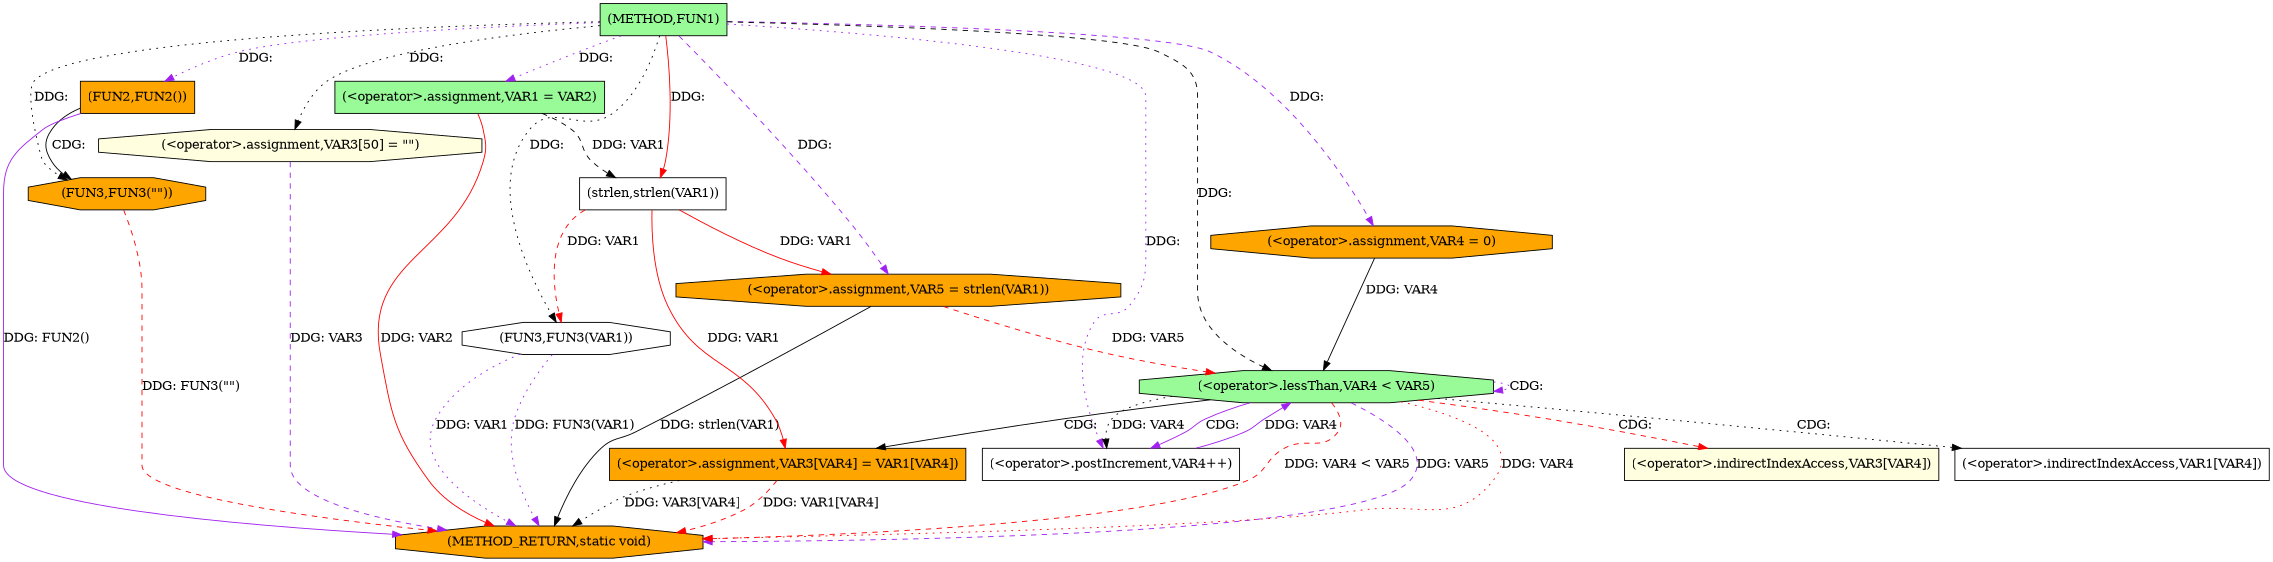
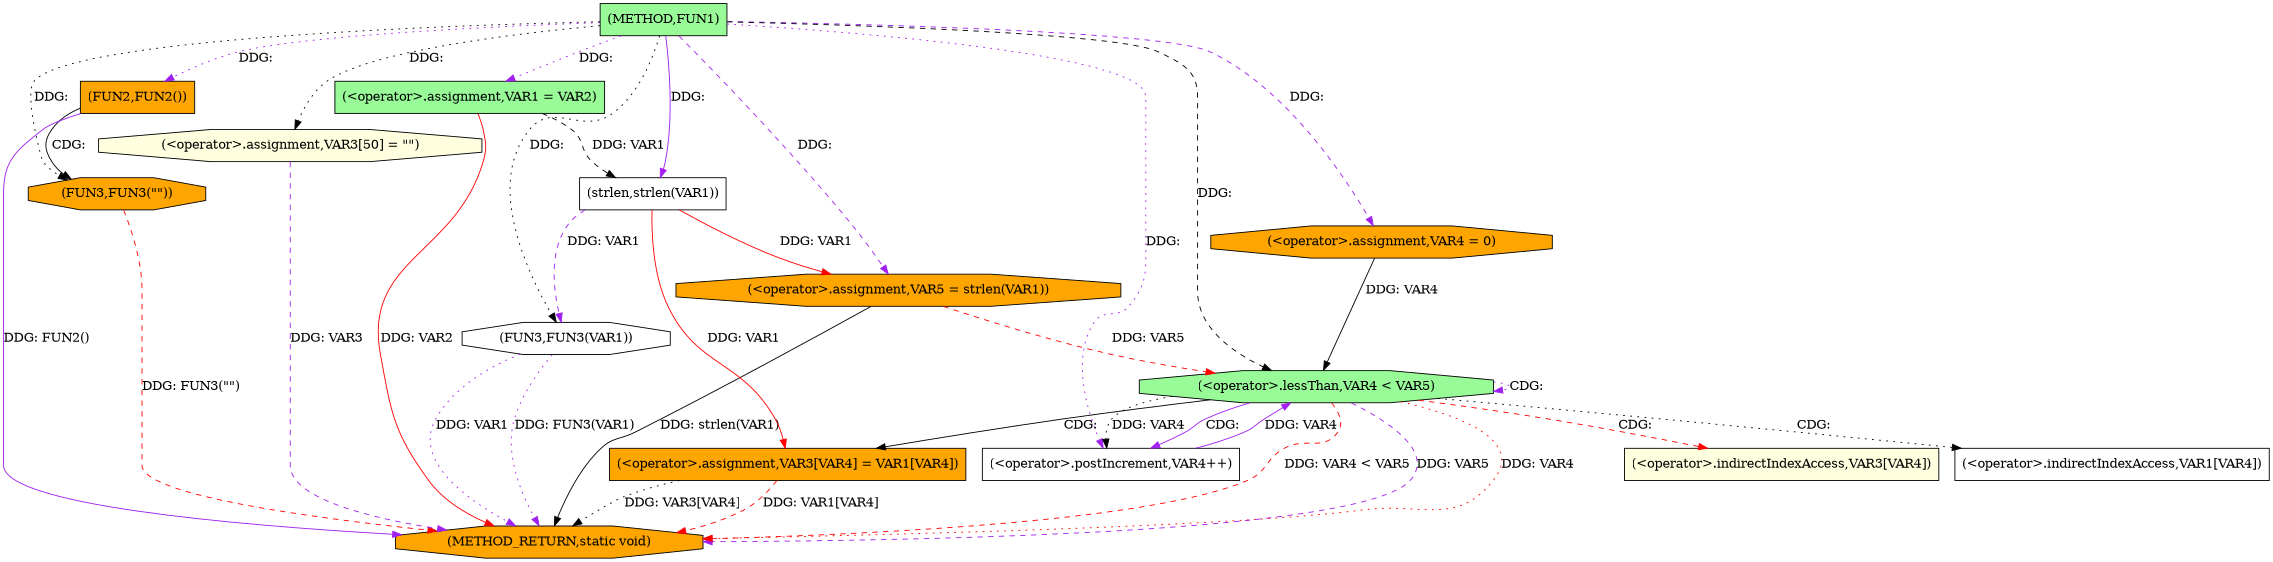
  digraph {
    node [fillcolor=orange shape=box style=filled]
    edge [color=purple style=dotted]
    n1 [fillcolor=palegreen label="(METHOD,FUN1)"]
    n2 [fillcolor=palegreen label="(<operator>.assignment,VAR1 = VAR2)"]
    n3 [label="(FUN2,FUN2())"]
    n4 [label="(FUN3,FUN3(\"\"))" shape=octagon]
    n5 [fillcolor=lightyellow label="(<operator>.assignment,VAR3[50] = \"\")" shape=octagon]
    n6 [label="(<operator>.assignment,VAR5 = strlen(VAR1))" shape=octagon]
    n7 [fillcolor=white label="(strlen,strlen(VAR1))"]
    n8 [label="(<operator>.assignment,VAR4 = 0)" shape=octagon]
    n9 [fillcolor=palegreen label="(<operator>.lessThan,VAR4 < VAR5)" shape=octagon]
    n10 [fillcolor=white label="(<operator>.postIncrement,VAR4++)"]
    n11 [fillcolor=white label="(FUN3,FUN3(VAR1))" shape=octagon]
    n12 [label="(METHOD_RETURN,static void)" shape=octagon]
    n13 [label="(<operator>.assignment,VAR3[VAR4] = VAR1[VAR4])"]
    n14 [fillcolor=lightyellow label="(<operator>.indirectIndexAccess,VAR3[VAR4])"]
    n15 [fillcolor=white label="(<operator>.indirectIndexAccess,VAR1[VAR4])"]
    n1 -> n2 [label="DDG: "]
    n1 -> n3 [label="DDG: "]
    n1 -> n4 [color=black label="DDG: "]
    n1 -> n5 [color=black label="DDG: "]
    n1 -> n6 [label="DDG: " style=dashed]
-   n1 -> n7 [color=red label="DDG: " style=solid]
+   n1 -> n7 [label="DDG: " style=solid]
    n1 -> n8 [label="DDG: " style=dashed]
    n1 -> n9 [color=black label="DDG: " style=dashed]
    n1 -> n10 [label="DDG: "]
    n1 -> n11 [color=black label="DDG: "]
    n2 -> n7 [color=black label="DDG: VAR1" style=dashed]
    n2 -> n12 [color=red label="DDG: VAR2" style=solid]
    n3 -> n4 [color=black label="CDG: " style=solid]
    n3 -> n12 [label="DDG: FUN2()" style=solid]
    n4 -> n12 [color=red label="DDG: FUN3(\"\")" style=dashed]
    n5 -> n12 [label="DDG: VAR3" style=dashed]
    n6 -> n9 [color=red label="DDG: VAR5" style=dashed]
    n6 -> n12 [color=black label="DDG: strlen(VAR1)" style=solid]
    n7 -> n6 [color=red label="DDG: VAR1" style=solid]
-   n7 -> n11 [color=red label="DDG: VAR1" style=dashed]
+   n7 -> n11 [label="DDG: VAR1" style=dashed]
    n7 -> n13 [color=red label="DDG: VAR1" style=solid]
    n8 -> n9 [color=black label="DDG: VAR4" style=solid]
    n9 -> n9 [label="CDG: "]
    n9 -> n10 [color=black label="DDG: VAR4"]
    n9 -> n10 [label="CDG: " style=solid]
    n9 -> n12 [color=red label="DDG: VAR4 < VAR5" style=dashed]
    n9 -> n12 [label="DDG: VAR5" style=dashed]
    n9 -> n12 [color=red label="DDG: VAR4"]
    n9 -> n13 [color=black label="CDG: " style=solid]
    n9 -> n14 [color=red label="CDG: " style=dashed]
    n9 -> n15 [color=black label="CDG: "]
    n10 -> n9 [label="DDG: VAR4" style=solid]
    n11 -> n12 [label="DDG: FUN3(VAR1)"]
    n11 -> n12 [label="DDG: VAR1"]
    n13 -> n12 [color=red label="DDG: VAR1[VAR4]" style=dashed]
    n13 -> n12 [color=black label="DDG: VAR3[VAR4]"]
  }
